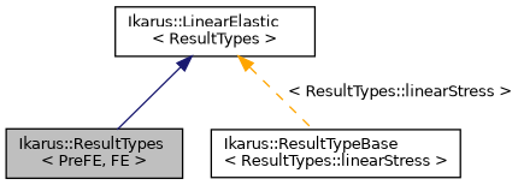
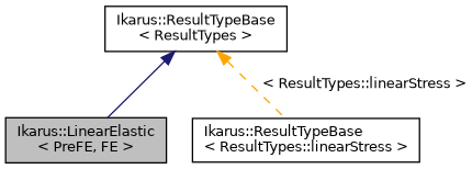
  digraph {
    node [color=black fillcolor=white fontname=Helvetica fontsize=10 shape=record style=filled]
    edge [dir=back fontname=Helvetica fontsize=10 labelfontname=Helvetica labelfontsize=10]
-   n1 [fillcolor=grey75 fontcolor=black height=0.2 label="Ikarus::ResultTypes\l\< PreFE, FE \>" width=0.4]
+   n1 [fillcolor=grey75 fontcolor=black height=0.2 label="Ikarus::LinearElastic\l\< PreFE, FE \>" width=0.4]
    n2 [height=0.2 label="Ikarus::ResultTypeBase\l\< ResultTypes::linearStress \>" width=0.4]
-   n3 [height=0.2 label="Ikarus::LinearElastic\l\< ResultTypes \>" width=0.4]
+   n3 [height=0.2 label="Ikarus::ResultTypeBase\l\< ResultTypes \>" width=0.4]
    n3 -> n1 [color=midnightblue style=solid]
    n3 -> n2 [color=orange label=" \< ResultTypes::linearStress \>" style=dashed]
  }
